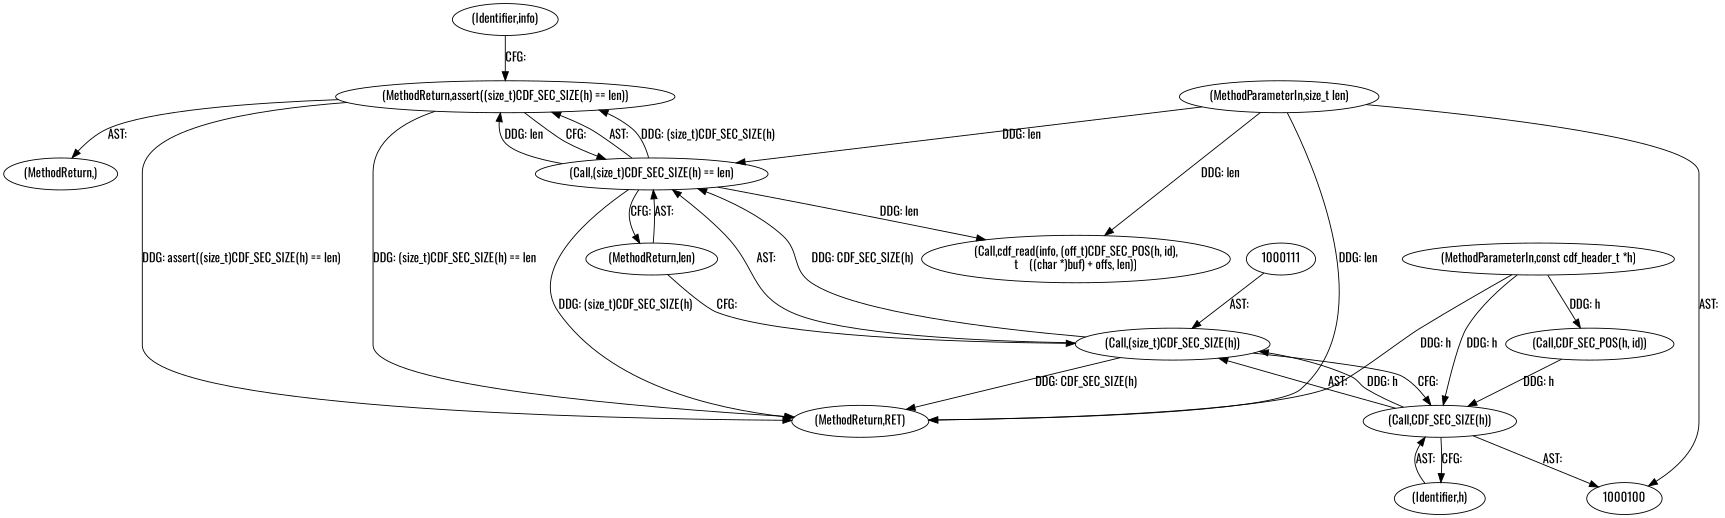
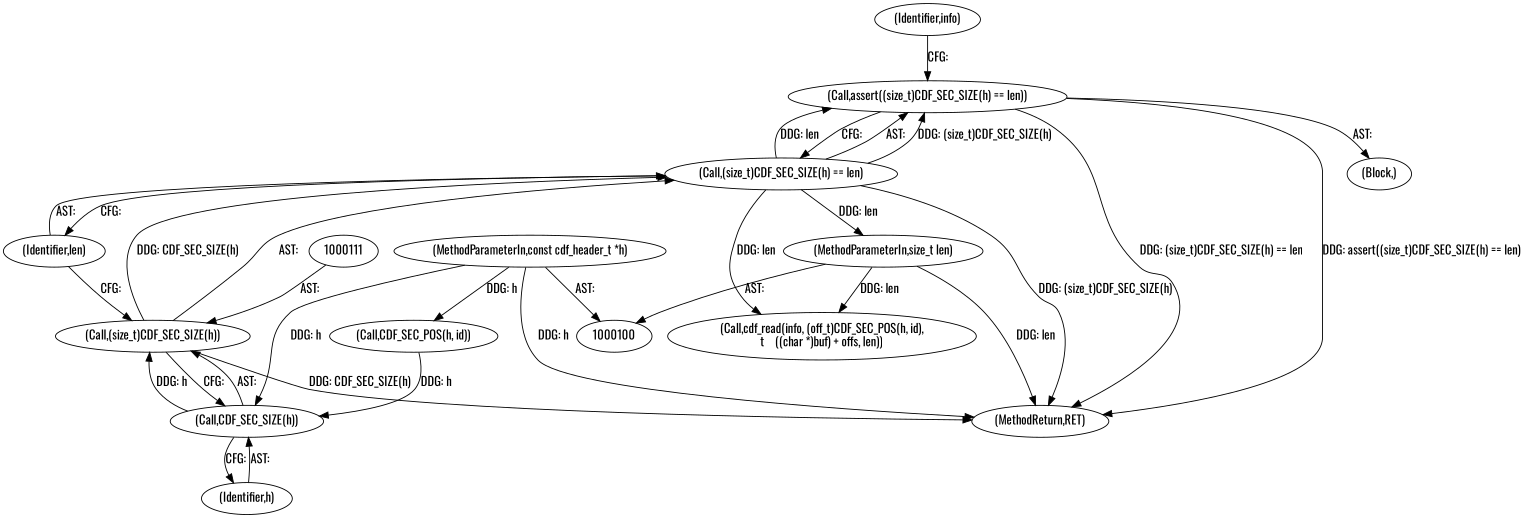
  digraph {
    fontname=Oswald
    node [fontname=Oswald]
    edge [fontname=Oswald]
-   n1 [label="(MethodReturn,assert((size_t)CDF_SEC_SIZE(h) == len))"]
+   n1 [label="(Call,assert((size_t)CDF_SEC_SIZE(h) == len))"]
    n2 [label="(Call,(size_t)CDF_SEC_SIZE(h) == len)"]
    n3 [label="(MethodReturn,RET)"]
-   n4 [label="(MethodReturn,)"]
-   n5 [label="(MethodReturn,len)"]
+   n4 [label="(Block,)"]
+   n5 [label="(Identifier,len)"]
    n6 [label="(Call,cdf_read(info, (off_t)CDF_SEC_POS(h, id),\n\t    ((char *)buf) + offs, len))"]
    n7 [label="(Call,(size_t)CDF_SEC_SIZE(h))"]
    n8 [label="(Call,CDF_SEC_SIZE(h))"]
    n9 [label="(Identifier,h)"]
    n10 [label="(Call,CDF_SEC_POS(h, id))"]
    n11 [label="(MethodParameterIn,const cdf_header_t *h)"]
    1000100
    n13 [label="(MethodParameterIn,size_t len)"]
    n14 [label="(Identifier,info)"]
    1000111
    n1 -> n2 [label="CFG: "]
    n1 -> n3 [label="DDG: assert((size_t)CDF_SEC_SIZE(h) == len)"]
    n1 -> n3 [label="DDG: (size_t)CDF_SEC_SIZE(h) == len"]
    n1 -> n4 [label="AST: "]
    n2 -> n1 [label="AST: "]
    n2 -> n1 [label="DDG: (size_t)CDF_SEC_SIZE(h)"]
    n2 -> n1 [label="DDG: len"]
    n2 -> n3 [label="DDG: (size_t)CDF_SEC_SIZE(h)"]
    n2 -> n5 [label="CFG: "]
    n2 -> n6 [label="DDG: len"]
    n5 -> n2 [label="AST: "]
    n5 -> n7 [label="CFG: "]
    n7 -> n2 [label="AST: "]
    n7 -> n2 [label="DDG: CDF_SEC_SIZE(h)"]
    n7 -> n3 [label="DDG: CDF_SEC_SIZE(h)"]
    n7 -> n8 [label="CFG: "]
    n8 -> n7 [label="AST: "]
    n8 -> n7 [label="DDG: h"]
    n8 -> n9 [label="CFG: "]
    n9 -> n8 [label="AST: "]
    n10 -> n8 [label="DDG: h"]
    n11 -> n3 [label="DDG: h"]
    n11 -> n8 [label="DDG: h"]
    n11 -> n10 [label="DDG: h"]
-   n8 -> 1000100 [label="AST: "]
-   n13 -> n2 [label="DDG: len"]
+   n11 -> 1000100 [label="AST: "]
+   n2 -> n13 [label="DDG: len"]
    n13 -> n3 [label="DDG: len"]
    n13 -> n6 [label="DDG: len"]
    n13 -> 1000100 [label="AST: "]
    n14 -> n1 [label="CFG: "]
    1000111 -> n7 [label="AST: "]
  }
